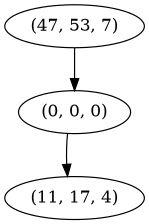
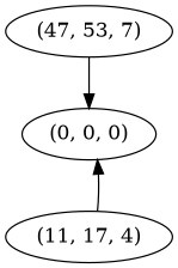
  digraph {
    "(0, 0, 0)"
    "(11, 17, 4)"
    "(47, 53, 7)"
-   "(0, 0, 0)" -> "(11, 17, 4)"
+   "(11, 17, 4)" -> "(0, 0, 0)"
    "(47, 53, 7)" -> "(0, 0, 0)"
  }
